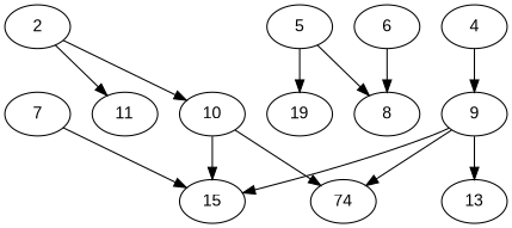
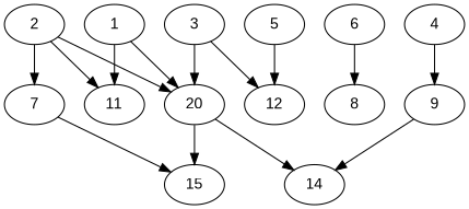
  digraph {
    fontname="Liberation Sans"
    node [alpha=0.05 fontname="Liberation Sans"]
    edge [fontname="Liberation Sans"]
-   10 [alpha=0.06 expect_size=16849920]
+   1 [expect_size=24152064]
+   10 [alpha=0.06 expect_size=16849920 label=20]
    11 [alpha=0.03 expect_size=49195008]
-   14 [alpha=0.17 expect_size=43126784 label=74]
+   14 [alpha=0.17 expect_size=43126784]
    15 [expect_size=41945088]
    2 [alpha=0.04 expect_size=11423744]
    7 [alpha=0.03 expect_size=19175424]
-   12 [alpha=0.07 expect_size=14020608 label=19]
+   3 [alpha=0.08 expect_size=27496448]
+   12 [alpha=0.07 expect_size=14020608]
    4 [alpha=0.19 expect_size=39755776]
    9 [alpha=0.12 expect_size=9570304]
    8 [alpha=0.08 expect_size=22224896]
-   13 [alpha=0.02 expect_size=23839744]
    5 [alpha=0.18 expect_size=21682176]
    6 [alpha=0.10 expect_size=7160832]
+   1 -> 10
+   1 -> 11
    10 -> 14
    10 -> 15
    2 -> 10
    2 -> 11
+   2 -> 7
    7 -> 15
+   3 -> 10
+   3 -> 12
    4 -> 9
    9 -> 14
-   9 -> 15
-   9 -> 13
    5 -> 12
-   5 -> 8
    6 -> 8
  }
